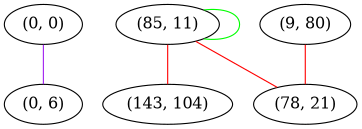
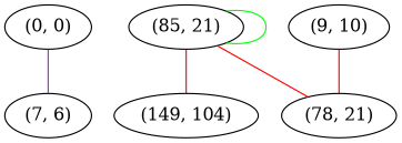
  graph {
    edge [color=red weight=1]
    "(0, 0)"
-   "(7, 6)" [label="(0, 6)"]
-   "(85, 21)" [label="(85, 11)"]
-   "(149, 104)" [label="(143, 104)"]
+   "(7, 6)"
+   "(85, 21)"
+   "(149, 104)"
    "(78, 21)"
-   "(9, 80)"
+   "(9, 80)" [label="(9, 10)"]
    "(0, 0)" -- "(7, 6)" [color=purple weight=4]
    "(85, 21)" -- "(85, 21)" [color=green weight=2]
    "(85, 21)" -- "(149, 104)"
    "(85, 21)" -- "(78, 21)"
    "(9, 80)" -- "(78, 21)"
  }
